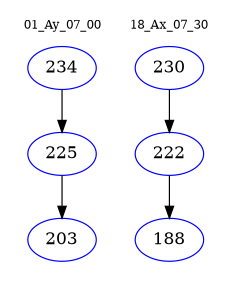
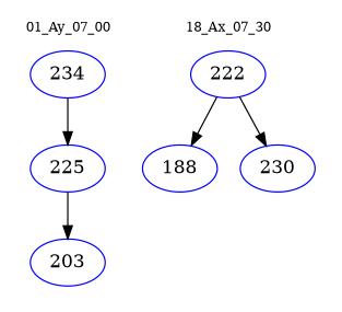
  digraph {
    node [color=blue]
    edge [color=black]
    n1 [label=225]
    n2 [label=203]
    n3 [label=234]
    n4 [label=222]
    n5 [label=188]
    n6 [label=230]
    subgraph cluster_1 {
      color=white
      fontsize=10
      label="01_Ay_07_00"
      n1
      n2
      n3
    }
    subgraph cluster_2 {
      color=white
      fontsize=10
      label="18_Ax_07_30"
      n4
      n5
      n6
    }
    n1 -> n2
    n3 -> n1
    n4 -> n5
-   n6 -> n4
+   n4 -> n6
  }
